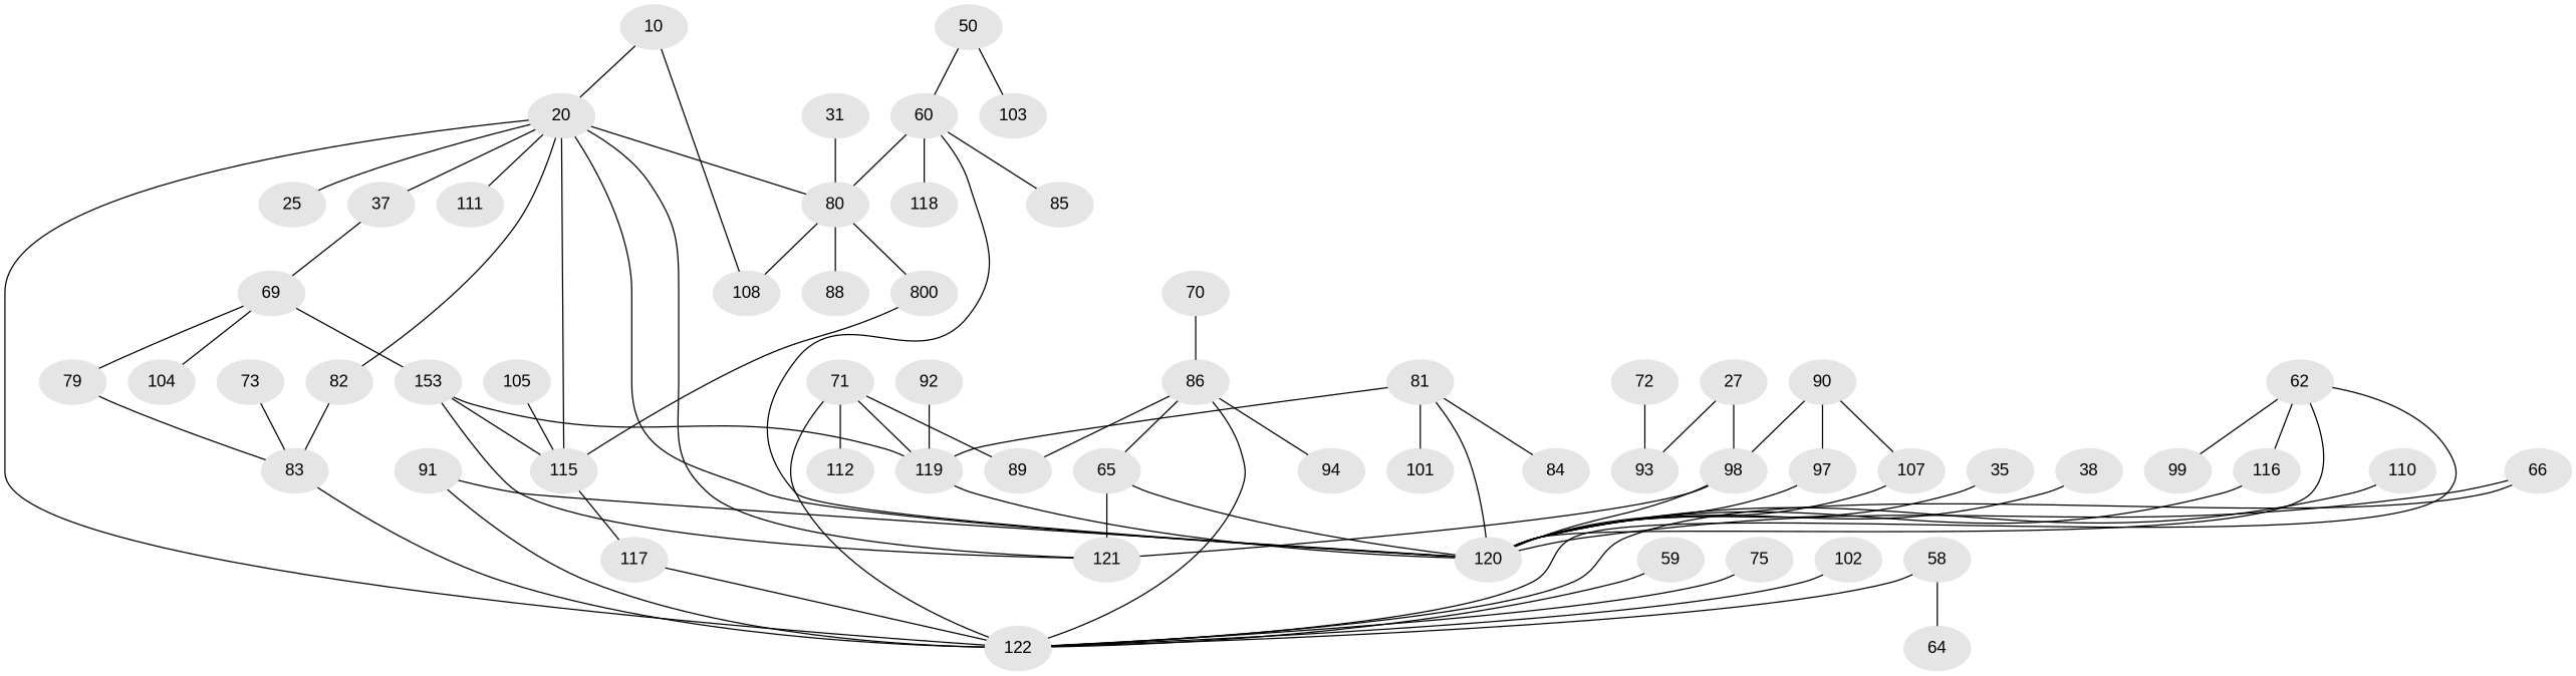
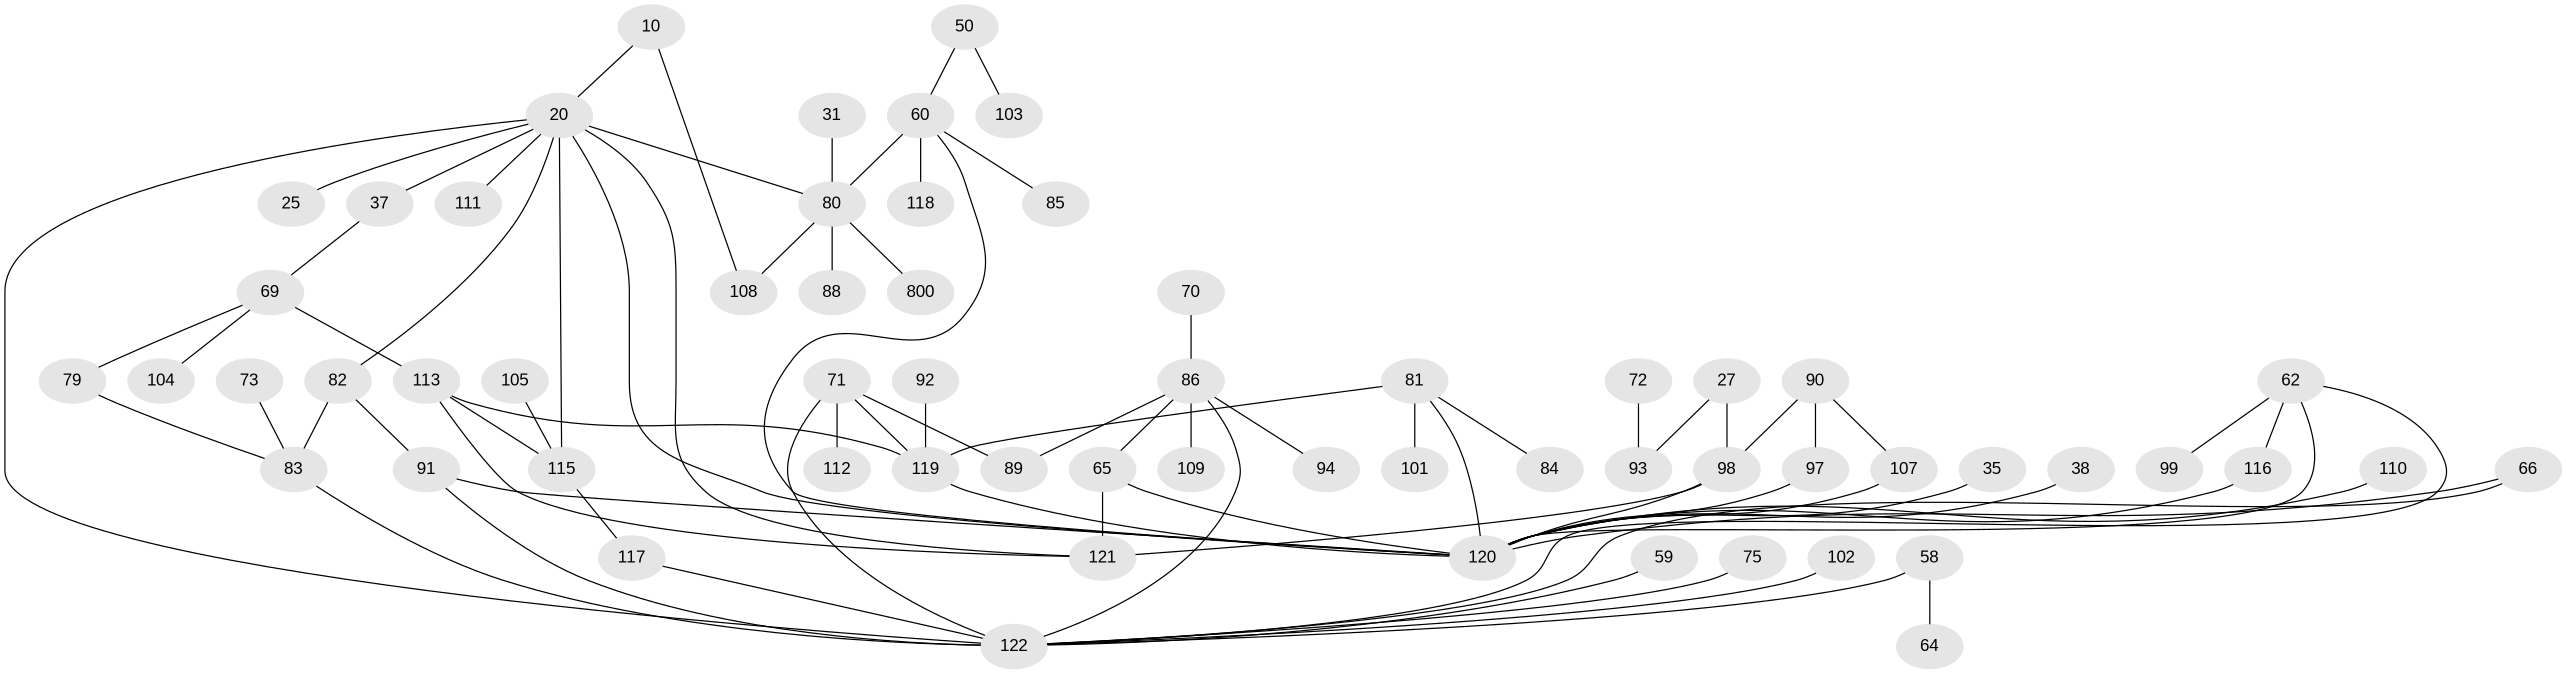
  graph {
    fontname="Liberation Sans"
    node [color=gray90 fontname="Liberation Sans" style=filled]
    edge [fontname="Liberation Sans"]
    20 [super="+1+4"]
    25
    37
    80 [super="+5+14+52"]
    82
    111
    115 [super="+29+9"]
    120 [super="+39+114+96"]
    121 [super="+22+28+76"]
    122 [super="+74+87"]
    10
    108
    69
    88
    n15 [label=800]
    83 [super="+63"]
    91
    117
    27
    93
    98 [super="+15"]
    31
    35
    79
    104
-   113 [super="+33" label=153]
+   113 [super="+33"]
    38
    60 [super="+6+41"]
    85
    118
    50
    103
    58
    64
    59
    62
    99
    116 [super="+42"]
    66 [super="+65"]
    119 [super="+61"]
    86 [super="+54+68+56"]
    89
    94
    n44 [label=65 super="+67+77"]
+   109
    70
    71
    112
    72
    73
    75
    81 [super="+47"]
    84
    101
    90 [super="+44"]
    97
    107
    92
    102
    105
    110
    20 -- 25 [weight=2]
    20 -- 37
    20 -- 80
    20 -- 82
    20 -- 111
    20 -- 115
    20 -- 120 [weight=4]
    20 -- 121
    20 -- 122 [weight=3]
    37 -- 69
    80 -- 108
    80 -- 88
    80 -- n15
    82 -- 83
+   82 -- 91
    115 -- 117
    10 -- 20
    10 -- 108
    69 -- 79
    69 -- 104
    69 -- 113
-   n15 -- 115
    83 -- 122
    91 -- 120
    91 -- 122
    117 -- 122
    27 -- 93
    27 -- 98
    98 -- 120
    98 -- 121
    31 -- 80
    35 -- 120
    79 -- 83
    113 -- 115
    113 -- 121
    113 -- 119
    38 -- 120
    60 -- 80 [weight=2]
    60 -- 120
    60 -- 85
    60 -- 118
    50 -- 60
    50 -- 103
    58 -- 122
    58 -- 64
    59 -- 122
    62 -- 120
    62 -- 122
    62 -- 99
    62 -- 116
    116 -- 120 [weight=2]
    66 -- 120
    66 -- 122
    119 -- 120
    86 -- 122
    86 -- 89
    86 -- 94
    86 -- n44
+   86 -- 109
    n44 -- 120 [weight=2]
    n44 -- 121 [weight=2]
    70 -- 86
    71 -- 122
    71 -- 119
    71 -- 89
    71 -- 112
    72 -- 93
    73 -- 83
    75 -- 122
    81 -- 120
    81 -- 119 [weight=2]
    81 -- 84
    81 -- 101
    90 -- 98
    90 -- 97
    90 -- 107
    97 -- 120
    107 -- 120
    92 -- 119
    102 -- 122
    105 -- 115
    110 -- 120
  }
